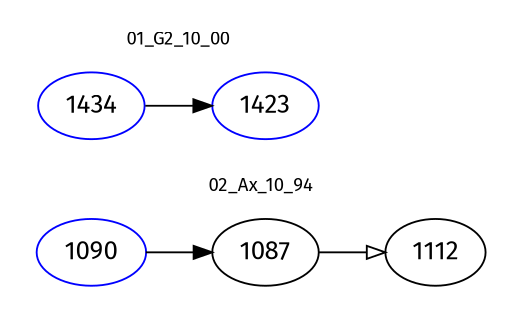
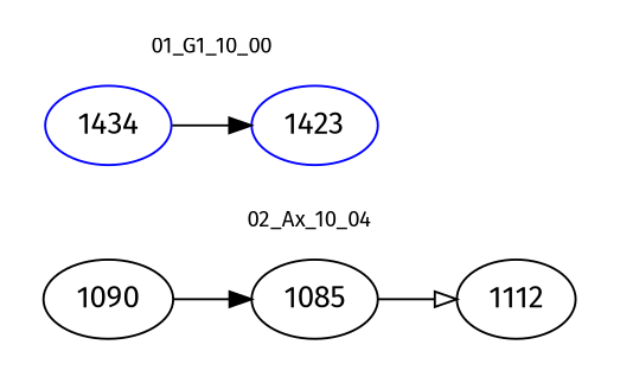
  digraph {
    fontname="Fira Sans"
    rankdir=LR
    node [color=blue fontname="Fira Sans"]
    edge [arrowhead=normal color=black fontname="Fira Sans"]
-   n1 [label=1090]
-   n2 [color=black label=1087]
+   n1 [color=black label=1090]
+   n2 [color=black label=1085]
    n3 [color=black label=1112]
    n4 [label=1434]
    n5 [label=1423]
    subgraph cluster_1 {
      color=white
      fontsize=10
-     label="02_Ax_10_94"
+     label="02_Ax_10_04"
      n1
      n2
      n3
    }
    subgraph cluster_2 {
      color=white
      fontsize=10
-     label="01_G2_10_00"
+     label="01_G1_10_00"
      n4
      n5
    }
    n1 -> n2
    n2 -> n3 [arrowhead=onormal]
    n4 -> n5
  }
